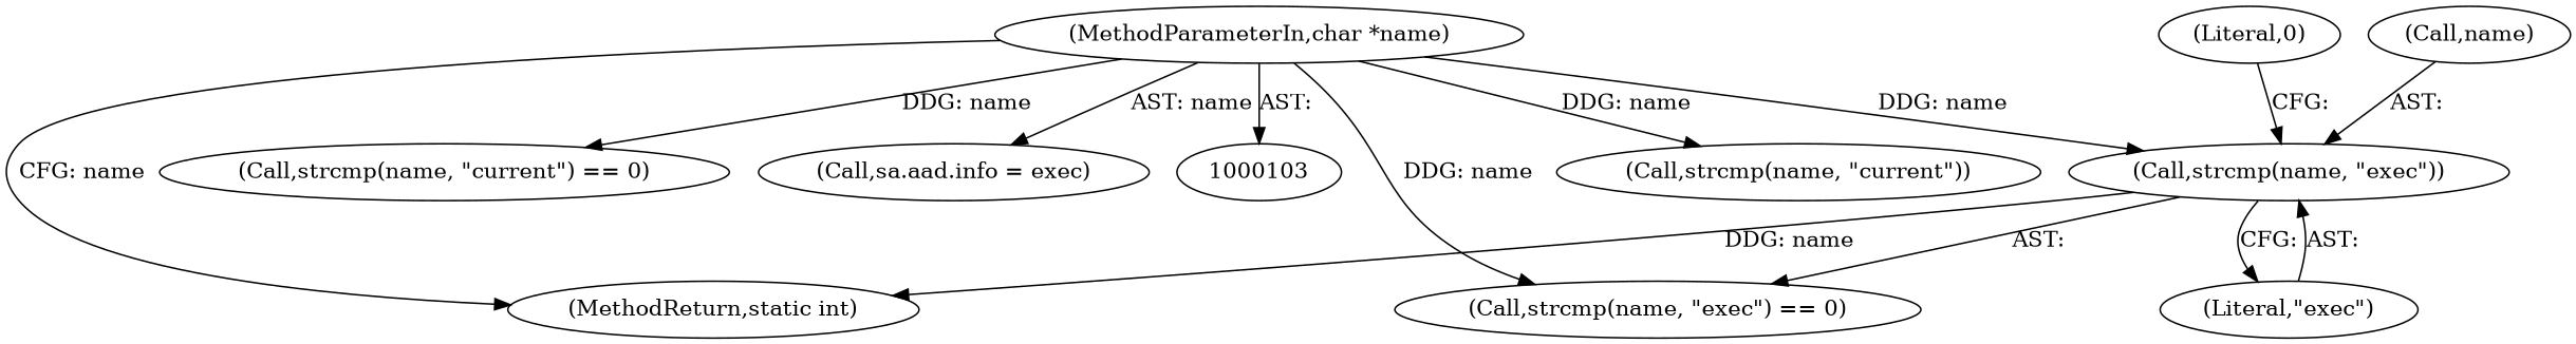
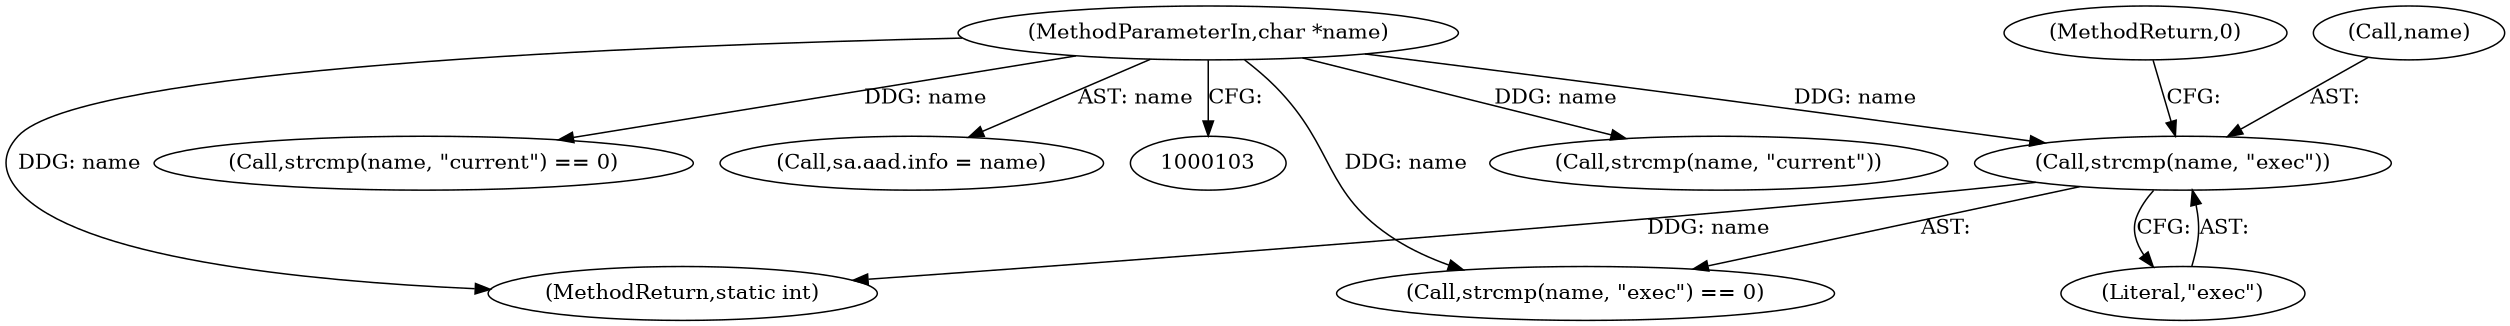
  digraph {
    n1 [label="(Call,strcmp(name, \"exec\"))"]
    n2 [label="(Call,strcmp(name, \"exec\") == 0)"]
    n3 [label="(Literal,\"exec\")"]
    n4 [label="(MethodReturn,static int)"]
    n5 [label="(MethodParameterIn,char *name)"]
    n6 [label="(Call,strcmp(name, \"current\"))"]
    n7 [label="(Call,strcmp(name, \"current\") == 0)"]
-   n8 [label="(Call,sa.aad.info = exec)"]
+   n8 [label="(Call,sa.aad.info = name)"]
    1000103
-   n10 [label="(Literal,0)"]
+   n10 [label="(MethodReturn,0)"]
    n11 [label="(Call,name)"]
    n1 -> n2 [label="AST: "]
    n1 -> n3 [label="CFG: "]
    n1 -> n4 [label="DDG: name"]
    n3 -> n1 [label="AST: "]
    n5 -> n1 [label="DDG: name"]
    n5 -> n2 [label="DDG: name"]
-   n5 -> n4 [label="CFG: name"]
+   n5 -> n4 [label="DDG: name"]
    n5 -> n6 [label="DDG: name"]
    n5 -> n7 [label="DDG: name"]
    n5 -> n8 [label="AST: name"]
-   n5 -> 1000103 [label="AST: "]
+   n5 -> 1000103 [label="CFG: "]
    n10 -> n1 [label="CFG: "]
    n11 -> n1 [label="AST: "]
  }
